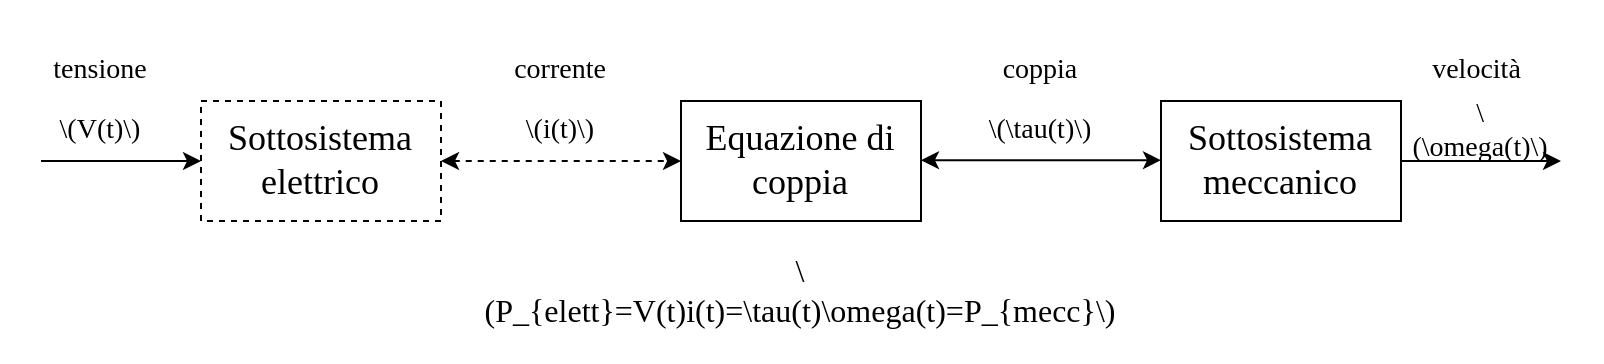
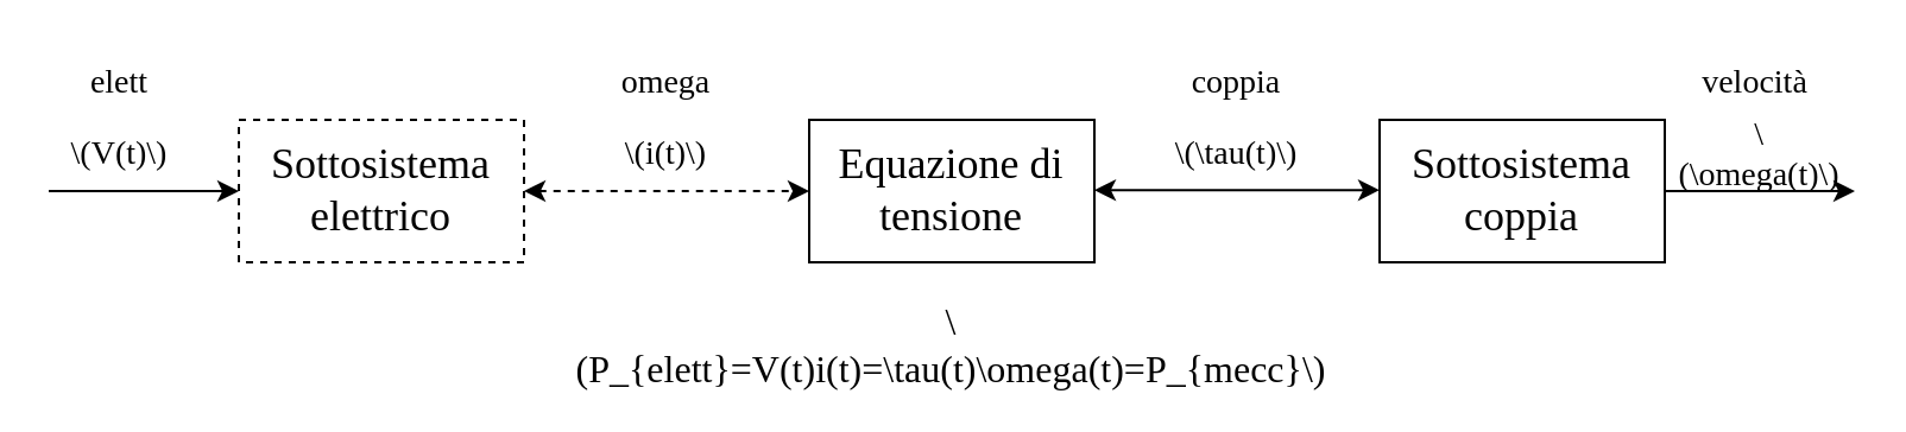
  <mxCell id="0" />
  <mxCell id="1" parent="0" />
- <mxCell id="2" value="Equazione di coppia" style="rounded=0;whiteSpace=wrap;html=1;fillColor=none;fontSize=18;fontFamily=Times New Roman;" vertex="1" parent="1"><mxGeometry x="340" y="50" width="120" height="60" as="geometry" /></mxCell>
+ <mxCell id="2" value="Equazione di tensione" style="rounded=0;whiteSpace=wrap;html=1;fillColor=none;fontSize=18;fontFamily=Times New Roman;" vertex="1" parent="1"><mxGeometry x="340" y="50" width="120" height="60" as="geometry" /></mxCell>
  <mxCell id="3" value="Sottosistema elettrico" style="rounded=0;whiteSpace=wrap;html=1;fillColor=none;fontSize=18;fontFamily=Times New Roman;dashed=1;" vertex="1" parent="1"><mxGeometry x="100" y="50" width="120" height="60" as="geometry" /></mxCell>
  <mxCell id="4" style="edgeStyle=orthogonalEdgeStyle;rounded=0;orthogonalLoop=1;jettySize=auto;html=1;fontFamily=Times New Roman;" edge="1" parent="1" source="5"><mxGeometry relative="1" as="geometry"><mxPoint x="780" y="80" as="targetPoint" /></mxGeometry></mxCell>
- <mxCell id="5" value="Sottosistema meccanico" style="rounded=0;whiteSpace=wrap;html=1;fillColor=none;fontSize=18;fontFamily=Times New Roman;" vertex="1" parent="1"><mxGeometry x="580" y="50" width="120" height="60" as="geometry" /></mxCell>
+ <mxCell id="5" value="Sottosistema coppia" style="rounded=0;whiteSpace=wrap;html=1;fillColor=none;fontSize=18;fontFamily=Times New Roman;" vertex="1" parent="1"><mxGeometry x="580" y="50" width="120" height="60" as="geometry" /></mxCell>
  <mxCell id="6" value="" style="endArrow=classic;startArrow=classic;html=1;rounded=0;exitX=1;exitY=0.5;exitDx=0;exitDy=0;entryX=0;entryY=0.5;entryDx=0;entryDy=0;fontFamily=Times New Roman;dashed=1;" edge="1" parent="1" source="3" target="2"><mxGeometry width="50" height="50" relative="1" as="geometry"><mxPoint x="360" y="70" as="sourcePoint" /><mxPoint x="410" y="20" as="targetPoint" /></mxGeometry></mxCell>
  <mxCell id="7" value="" style="endArrow=classic;startArrow=classic;html=1;rounded=0;exitX=1;exitY=0.5;exitDx=0;exitDy=0;entryX=0;entryY=0.5;entryDx=0;entryDy=0;fontFamily=Times New Roman;" edge="1" parent="1"><mxGeometry width="50" height="50" relative="1" as="geometry"><mxPoint x="460" y="79.58" as="sourcePoint" /><mxPoint x="580" y="79.58" as="targetPoint" /></mxGeometry></mxCell>
  <mxCell id="8" value="" style="endArrow=classic;html=1;rounded=0;entryX=0;entryY=0.5;entryDx=0;entryDy=0;fontFamily=Times New Roman;" edge="1" parent="1" target="3"><mxGeometry width="50" height="50" relative="1" as="geometry"><mxPoint x="20" y="80" as="sourcePoint" /><mxPoint x="60" y="80" as="targetPoint" /></mxGeometry></mxCell>
  <mxCell id="9" value="\(V(t)\)" style="text;html=1;align=center;verticalAlign=middle;whiteSpace=wrap;rounded=0;fontFamily=Times New Roman;fontSize=14;" vertex="1" parent="1"><mxGeometry x="20" y="50" width="60" height="30" as="geometry" /></mxCell>
  <mxCell id="10" value="\(i(t)\)" style="text;html=1;align=center;verticalAlign=middle;whiteSpace=wrap;rounded=0;fontFamily=Times New Roman;fontSize=14;" vertex="1" parent="1"><mxGeometry x="250" y="50" width="60" height="30" as="geometry" /></mxCell>
  <mxCell id="11" value="\(\tau(t)\)" style="text;html=1;align=center;verticalAlign=middle;whiteSpace=wrap;rounded=0;fontFamily=Times New Roman;fontSize=14;" vertex="1" parent="1"><mxGeometry x="490" y="50" width="60" height="30" as="geometry" /></mxCell>
  <mxCell id="12" value="\(\omega(t)\)" style="text;html=1;align=center;verticalAlign=middle;whiteSpace=wrap;rounded=0;fontFamily=Times New Roman;fontSize=14;" vertex="1" parent="1"><mxGeometry x="710" y="50" width="60" height="30" as="geometry" /></mxCell>
  <mxCell id="13" value="\(P_{elett}=V(t)i(t)=\tau(t)\omega(t)=P_{mecc}\)" style="text;html=1;align=center;verticalAlign=middle;whiteSpace=wrap;rounded=0;fontSize=16;fontFamily=Times New Roman;" vertex="1" parent="1"><mxGeometry x="295" y="130" width="210" height="30" as="geometry" /></mxCell>
- <mxCell id="14" value="tensione" style="text;html=1;align=center;verticalAlign=middle;whiteSpace=wrap;rounded=0;fontFamily=Times New Roman;fontSize=14;" vertex="1" parent="1"><mxGeometry x="20" y="20" width="60" height="30" as="geometry" /></mxCell>
- <mxCell id="15" value="corrente" style="text;html=1;align=center;verticalAlign=middle;whiteSpace=wrap;rounded=0;fontFamily=Times New Roman;fontSize=14;" vertex="1" parent="1"><mxGeometry x="250" y="20" width="60" height="30" as="geometry" /></mxCell>
+ <mxCell id="14" value="elett" style="text;html=1;align=center;verticalAlign=middle;whiteSpace=wrap;rounded=0;fontFamily=Times New Roman;fontSize=14;" vertex="1" parent="1"><mxGeometry x="20" y="20" width="60" height="30" as="geometry" /></mxCell>
+ <mxCell id="15" value="omega" style="text;html=1;align=center;verticalAlign=middle;whiteSpace=wrap;rounded=0;fontFamily=Times New Roman;fontSize=14;" vertex="1" parent="1"><mxGeometry x="250" y="20" width="60" height="30" as="geometry" /></mxCell>
  <mxCell id="16" value="coppia" style="text;html=1;align=center;verticalAlign=middle;whiteSpace=wrap;rounded=0;fontFamily=Times New Roman;fontSize=14;" vertex="1" parent="1"><mxGeometry x="490" y="20" width="60" height="30" as="geometry" /></mxCell>
  <mxCell id="17" value="velocità&amp;nbsp;" style="text;html=1;align=center;verticalAlign=middle;whiteSpace=wrap;rounded=0;fontFamily=Times New Roman;fontSize=14;" vertex="1" parent="1"><mxGeometry x="710" y="20" width="60" height="30" as="geometry" /></mxCell>
